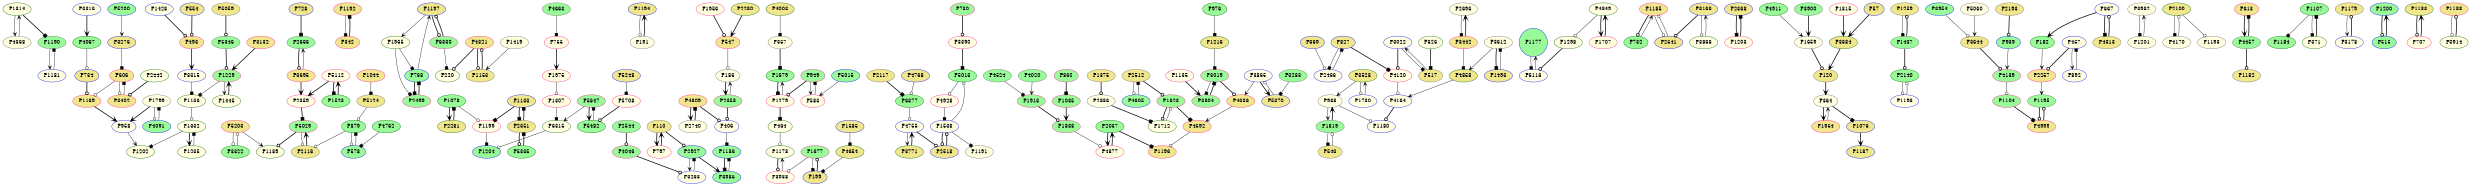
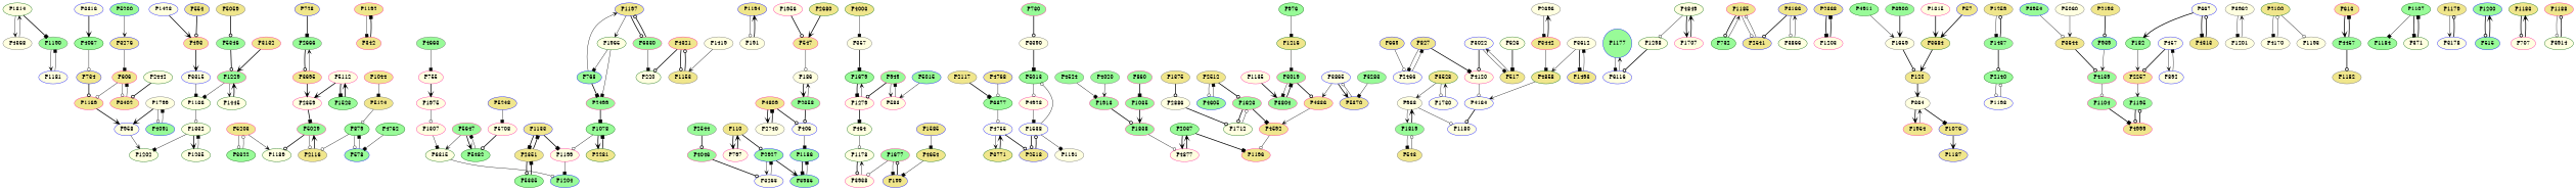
  digraph {
    node [color=deeppink fillcolor=lightyellow style=filled]
    edge [arrowhead=odot style=solid]
    P1190 [color=gray40 fillcolor=palegreen]
    P1181 [color=blue]
    P1428 [color=blue]
    P493 [fillcolor=khaki]
    P3315 [color=blue]
    P1136 [color=darkgreen]
    P2666 [color=gray40 fillcolor=palegreen]
    P3695 [fillcolor=khaki]
    P2359
    P5029 [fillcolor=palegreen]
    P1192 [fillcolor=khaki]
    P342 [fillcolor=khaki]
    P4067 [color=darkgreen fillcolor=palegreen]
    P734 [color=blue fillcolor=khaki]
    P1169 [fillcolor=khaki]
    P958 [color=blue]
    P2442 [color=darkgreen]
    P3402 [fillcolor=khaki]
    P606 [fillcolor=khaki]
    P1197 [color=blue fillcolor=khaki]
    P1965 [color=darkgreen]
    P6330 [fillcolor=palegreen]
    P768 [color=blue fillcolor=palegreen]
    P2499 [fillcolor=palegreen]
    P220 [color=darkgreen]
    P6315 [color=darkgreen]
    P1204 [color=blue fillcolor=palegreen]
    P1194 [color=blue fillcolor=khaki]
    P191 [color=gray40]
    P547 [fillcolor=khaki]
    P1956
    P186 [color=gray40]
    P2358 [fillcolor=palegreen]
    P4003 [color=darkgreen fillcolor=khaki]
    P357 [color=gray40]
    P1679 [color=darkgreen fillcolor=palegreen]
    P1279
-   P3390
+   P3390 [color=gray40]
    P5013 [color=darkgreen fillcolor=palegreen]
    P4928
    P1538 [color=blue]
    P2037 [color=darkgreen fillcolor=palegreen]
    P4877
    P1196 [fillcolor=khaki]
    P1189 [color=darkgreen]
    P2116 [color=gray40 fillcolor=khaki]
    P578 [color=blue fillcolor=palegreen]
    P879 [color=darkgreen fillcolor=palegreen]
    P1712 [color=darkgreen]
    P1623 [fillcolor=palegreen]
    P4592 [fillcolor=khaki]
    P5482 [color=darkgreen fillcolor=palegreen]
    P5647 [fillcolor=palegreen]
    P3322 [color=darkgreen fillcolor=palegreen]
    P5203 [fillcolor=khaki]
    P1078 [color=darkgreen fillcolor=palegreen]
    P1199
    P2281 [color=darkgreen fillcolor=khaki]
    P1191 [color=gray40]
    P2518 [color=blue fillcolor=khaki]
    P1202 [color=darkgreen]
    P1178 [color=darkgreen]
    P3938
    P2696 [color=gray40]
    P3442 [fillcolor=khaki]
    P4858 [color=darkgreen fillcolor=khaki]
    P4164 [color=blue]
    P1177 [color=blue fillcolor=palegreen shape=circle]
    P6116 [color=blue]
    P1185 [fillcolor=khaki]
    P732 [color=darkgreen fillcolor=palegreen]
    P2541 [color=blue fillcolor=khaki]
    P406 [color=blue]
    P1186 [color=blue fillcolor=palegreen]
    P3985 [color=blue fillcolor=palegreen]
    P464 [color=darkgreen]
-   P2280 [color=darkgreen fillcolor=khaki]
+   P2280 [color=darkgreen fillcolor=khaki label=P2680]
    P1180 [color=blue]
    P4368 [color=gray40]
    P1314 [color=darkgreen]
    P2368 [color=blue fillcolor=khaki]
    P1203
    P4911 [color=darkgreen fillcolor=palegreen]
    P1659 [color=gray40]
    P120 [color=gray40 fillcolor=khaki]
    P364 [color=gray40]
    P1259 [color=gray40 fillcolor=khaki]
    P1437 [color=gray40 fillcolor=palegreen]
    P2140 [color=darkgreen fillcolor=palegreen]
    P1198 [color=blue]
    P6377 [color=darkgreen fillcolor=palegreen]
    P4755 [color=blue]
    P3771 [color=darkgreen fillcolor=khaki]
    P1975
    P1307
    P1677 [fillcolor=palegreen]
    P199 [color=blue fillcolor=khaki]
    P3166 [color=blue fillcolor=khaki]
    P3866 [color=darkgreen]
    P4605 [color=blue fillcolor=palegreen]
    P2512 [color=gray40 fillcolor=khaki]
    P4663 [color=gray40 fillcolor=palegreen]
    P755
    P4524 [color=gray40 fillcolor=palegreen]
    P1913 [fillcolor=palegreen]
    P1838 [fillcolor=palegreen]
    P1332 [color=darkgreen]
    P1235 [color=darkgreen]
    P949 [fillcolor=palegreen]
    P583
    P457 [color=blue]
    P2257 [fillcolor=khaki]
    P892 [color=blue]
    P1195 [color=gray40 fillcolor=palegreen]
    P4999 [fillcolor=khaki]
    P1585 [color=blue fillcolor=khaki]
    P4654 [color=darkgreen fillcolor=khaki]
    P5248 [color=blue fillcolor=khaki]
    P5708
    P3644 [color=gray40 fillcolor=khaki]
    P4139 [fillcolor=palegreen]
    P1104 [fillcolor=palegreen]
    P1523 [color=darkgreen fillcolor=palegreen]
    P5112
    P3962 [color=gray40]
    P1201 [color=gray40]
    P110 [color=gray40 fillcolor=khaki]
    P797
    P2927 [color=blue fillcolor=palegreen]
    P3263 [color=blue]
    P2100 [color=darkgreen fillcolor=khaki]
    P4170 [color=gray40]
    P1193 [color=gray40]
    P543 [color=gray40 fillcolor=khaki]
    P1819 [color=gray40 fillcolor=palegreen]
    P968 [color=gray40]
    P3804 [fillcolor=palegreen]
    P1135
    P3019 [fillcolor=palegreen]
    P4336 [fillcolor=khaki]
    P1216 [color=darkgreen fillcolor=khaki]
    P3276 [color=blue fillcolor=khaki]
    P2351 [color=gray40 fillcolor=khaki]
    P5335 [color=darkgreen fillcolor=palegreen]
    P1133 [color=blue fillcolor=khaki]
    P1799 [color=gray40]
    P4091 [color=blue fillcolor=palegreen]
    P1954 [fillcolor=khaki]
    P1076 [color=blue fillcolor=khaki]
    P1187 [color=blue fillcolor=khaki]
    P613 [fillcolor=khaki]
    P4457 [color=gray40 fillcolor=palegreen]
    P1182 [color=gray40 fillcolor=khaki]
    P1229 [fillcolor=palegreen]
    P1445 [color=darkgreen]
    P1298 [color=darkgreen]
    P1107 [color=darkgreen fillcolor=palegreen]
    P1184 [color=darkgreen fillcolor=palegreen]
    P371 [color=darkgreen]
    P3684 [color=darkgreen fillcolor=khaki]
    P1315
    P1419 [color=gray40]
    P1153 [color=gray40 fillcolor=khaki]
    P4321 [fillcolor=khaki]
    P3865 [color=blue]
    P5370 [color=blue fillcolor=khaki]
    P5346 [color=gray40 fillcolor=palegreen]
    P2740 [color=gray40]
    P4809 [fillcolor=khaki]
    P4849 [color=darkgreen]
    P1707
    P3900 [color=gray40 fillcolor=palegreen]
    P3132 [fillcolor=khaki]
    P2117 [color=gray40 fillcolor=khaki]
    P667 [color=blue]
    P182 [color=darkgreen fillcolor=palegreen]
    P4313 [color=gray40 fillcolor=khaki]
    P3528 [color=darkgreen fillcolor=khaki]
    P1730 [color=blue]
    P2466 [color=blue]
    P827 [color=blue fillcolor=khaki]
    P4120
    P860 [fillcolor=palegreen]
    P1035 [fillcolor=palegreen]
    P1375 [color=gray40 fillcolor=khaki]
    P2886 [color=gray40]
    P3022 [color=blue]
    P517 [color=gray40 fillcolor=khaki]
    P1179 [color=gray40 fillcolor=khaki]
    P3178 [color=blue]
    P1200 [color=blue fillcolor=palegreen]
    P515 [color=blue fillcolor=palegreen]
    P939 [color=blue fillcolor=palegreen]
    P4762 [color=darkgreen fillcolor=palegreen]
    P3954 [color=blue fillcolor=palegreen]
    P626 [color=darkgreen]
    P2193 [color=gray40 fillcolor=khaki]
    P669 [color=blue fillcolor=khaki]
    P976 [color=darkgreen fillcolor=palegreen]
    P554 [color=blue fillcolor=khaki]
    P1044 [fillcolor=khaki]
    P5124 [color=gray40 fillcolor=khaki]
    P5060 [color=gray40]
    P1493 [color=blue fillcolor=khaki]
    P3612 [color=gray40]
    P1183 [color=darkgreen fillcolor=khaki]
    P707
    P2544 [color=gray40 fillcolor=palegreen]
    P4046 [fillcolor=palegreen]
    P3283 [color=gray40 fillcolor=palegreen]
    P4020 [color=gray40 fillcolor=palegreen]
    P5059 [color=gray40 fillcolor=khaki]
    P1188 [fillcolor=khaki]
    P3914 [color=darkgreen]
    P730 [fillcolor=palegreen]
    P57 [color=blue fillcolor=khaki]
    P5015 [color=blue fillcolor=palegreen]
    P4768 [color=blue fillcolor=khaki]
    P728 [color=blue fillcolor=khaki]
    P3316 [color=blue]
    P5200 [color=blue fillcolor=palegreen]
    P1190 -> P1181 [arrowhead=vee]
    P1181 -> P1190 [arrowhead=box]
-   P1428 -> P493 [style=bold]
+   P1428 -> P493 [arrowhead=vee style=bold]
    P493 -> P3315 [arrowhead=vee style=bold]
    P3315 -> P1136 [arrowhead=box]
    P1136 -> P1332
    P2666 -> P3695 [style=bold]
    P3695 -> P2666 [arrowhead=vee]
    P3695 -> P2359 [arrowhead=vee style=bold]
    P2359 -> P5029 [arrowhead=box style=bold]
    P5029 -> P1189 [style=bold]
    P5029 -> P2116
    P1192 -> P342 [arrowhead=box]
    P342 -> P1192 [arrowhead=box style=bold]
    P4067 -> P734
    P734 -> P1169 [style=bold]
    P1169 -> P958 [arrowhead=vee style=bold]
    P958 -> P1202 [arrowhead=vee]
    P2442 -> P3402 [style=bold]
    P3402 -> P606 [arrowhead=box]
    P606 -> P1169
    P606 -> P3402
    P1197 -> P1965 [arrowhead=vee]
    P1197 -> P6330 [style=bold]
    P1965 -> P768 [arrowhead=box]
    P1965 -> P2499 [arrowhead=box]
    P6330 -> P1197 [style=bold]
    P6330 -> P220 [arrowhead=box]
    P768 -> P1197 [arrowhead=vee]
    P768 -> P2499 [arrowhead=box style=bold]
-   P2499 -> P768 [arrowhead=box style=bold]
+   P2499 -> P1078 [arrowhead=box style=bold]
    P6315 -> P1204
    P1194 -> P191
    P191 -> P1194 [arrowhead=vee style=bold]
    P547 -> P186
    P1956 -> P547 [style=bold]
    P186 -> P2358 [arrowhead=vee style=bold]
    P2358 -> P186 [arrowhead=vee]
    P2358 -> P406 [style=bold]
    P4003 -> P357 [arrowhead=box]
    P357 -> P1679 [arrowhead=box style=bold]
    P1679 -> P1279 [arrowhead=box style=bold]
    P1279 -> P1679 [arrowhead=vee]
    P1279 -> P464 [arrowhead=box style=bold]
    P3390 -> P5013 [arrowhead=box style=bold]
    P5013 -> P4928
    P4928 -> P1538 [arrowhead=box]
    P1538 -> P5013
    P1538 -> P1191 [arrowhead=box]
    P1538 -> P2518 [style=bold]
    P2037 -> P4877 [arrowhead=vee style=bold]
    P2037 -> P1196 [arrowhead=box style=bold]
    P4877 -> P2037 [arrowhead=vee style=bold]
    P2116 -> P5029 [arrowhead=vee style=bold]
    P578 -> P879 [arrowhead=box]
    P879 -> P2116
    P879 -> P578
    P1712 -> P1623
    P1623 -> P1712 [style=bold]
    P1623 -> P4592 [arrowhead=box style=bold]
    P4592 -> P1196
    P5482 -> P5647 [arrowhead=box]
    P5647 -> P6315 [arrowhead=vee]
    P5647 -> P5482 [arrowhead=vee style=bold]
    P3322 -> P5203
    P5203 -> P1189 [arrowhead=vee]
    P5203 -> P3322
    P1078 -> P1199
    P1078 -> P2281 [arrowhead=vee style=bold]
    P1199 -> P1204 [arrowhead=box]
    P2281 -> P1078 [arrowhead=box style=bold]
    P2518 -> P1538 [style=bold]
    P1178 -> P3938 [style=bold]
    P3938 -> P1178 [arrowhead=vee]
    P2696 -> P3442 [arrowhead=box]
    P3442 -> P2696 [arrowhead=vee style=bold]
    P3442 -> P4858 [arrowhead=box]
    P4858 -> P4164 [arrowhead=vee]
    P4164 -> P1180 [style=bold]
    P1177 -> P6116 [arrowhead=box]
    P6116 -> P1177 [arrowhead=vee]
    P1185 -> P732 [style=bold]
    P1185 -> P2541
    P732 -> P1185 [arrowhead=vee]
    P2541 -> P1185
    P406 -> P1186 [arrowhead=box]
    P1186 -> P3985 [arrowhead=box style=bold]
    P3985 -> P1186 [arrowhead=box]
    P464 -> P1178
    P2280 -> P547 [arrowhead=vee style=bold]
    P4368 -> P1314 [arrowhead=vee]
    P1314 -> P1190 [arrowhead=box style=bold]
    P1314 -> P4368 [arrowhead=vee]
    P2368 -> P1203 [arrowhead=box style=bold]
    P1203 -> P2368 [arrowhead=box style=bold]
    P4911 -> P1659 [arrowhead=vee]
    P1659 -> P120 [style=bold]
    P120 -> P364 [arrowhead=vee style=bold]
    P364 -> P1954 [arrowhead=vee style=bold]
    P364 -> P1076 [arrowhead=box style=bold]
    P1259 -> P1437 [arrowhead=box]
    P1437 -> P1259 [style=bold]
    P1437 -> P2140 [style=bold]
    P2140 -> P1198
    P1198 -> P2140
    P6377 -> P4755
    P4755 -> P2518 [style=bold]
    P4755 -> P3771 [arrowhead=vee]
    P3771 -> P4755 [arrowhead=vee style=bold]
    P1975 -> P1307
    P1307 -> P6315 [arrowhead=box]
    P1677 -> P3938
    P1677 -> P199 [arrowhead=box]
    P199 -> P1677 [style=bold]
    P3166 -> P2541 [style=bold]
    P3166 -> P3866
    P3866 -> P3166 [arrowhead=vee]
    P4605 -> P2512 [arrowhead=box]
    P2512 -> P1623 [style=bold]
    P2512 -> P4605
    P4663 -> P755 [arrowhead=box]
    P755 -> P1975 [arrowhead=vee style=bold]
    P4524 -> P1913 [arrowhead=box]
    P1913 -> P1838 [style=bold]
    P1838 -> P4877
    P1332 -> P1202 [arrowhead=box]
    P1332 -> P1235 [arrowhead=vee style=bold]
    P1235 -> P1332 [arrowhead=box]
    P949 -> P1279 [style=bold]
    P949 -> P583 [arrowhead=vee]
    P583 -> P949 [arrowhead=box]
    P457 -> P2257 [style=bold]
    P457 -> P892 [arrowhead=vee]
    P2257 -> P1195 [arrowhead=vee]
    P892 -> P457 [arrowhead=box]
    P1195 -> P4999 [style=bold]
    P4999 -> P1195 [style=bold]
    P1585 -> P4654 [arrowhead=box]
    P4654 -> P199 [arrowhead=box]
    P5248 -> P5708 [arrowhead=box]
    P5708 -> P5482 [style=bold]
    P3644 -> P4139 [style=bold]
    P4139 -> P1104
    P1104 -> P4999 [arrowhead=box style=bold]
    P1523 -> P5112 [arrowhead=vee style=bold]
    P5112 -> P2359 [arrowhead=vee style=bold]
    P5112 -> P1523 [arrowhead=box style=bold]
    P3962 -> P1201 [arrowhead=box]
    P1201 -> P3962 [arrowhead=vee]
    P110 -> P797 [arrowhead=vee style=bold]
    P110 -> P2927 [style=bold]
    P797 -> P110 [arrowhead=vee style=bold]
    P2927 -> P3985 [arrowhead=vee style=bold]
    P2927 -> P3263 [arrowhead=vee]
    P3263 -> P2927 [arrowhead=box]
    P2100 -> P4170 [arrowhead=box]
    P2100 -> P1193
    P4170 -> P2100
    P543 -> P1819
    P1819 -> P543 [arrowhead=box]
    P1819 -> P968 [arrowhead=vee style=bold]
    P968 -> P1180
    P968 -> P1819 [arrowhead=vee]
    P3804 -> P3019 [arrowhead=box style=bold]
    P1135 -> P3804 [arrowhead=vee style=bold]
    P3019 -> P3804 [arrowhead=box]
    P3019 -> P4336 [style=bold]
    P4336 -> P4592 [arrowhead=vee]
    P1216 -> P3019 [arrowhead=box]
    P3276 -> P606 [arrowhead=box]
    P2351 -> P5335 [style=bold]
    P2351 -> P1133 [arrowhead=box style=bold]
    P5335 -> P2351 [arrowhead=box style=bold]
    P1133 -> P1199 [arrowhead=box style=bold]
    P1133 -> P2351 [arrowhead=box style=bold]
    P1799 -> P958 [arrowhead=vee style=bold]
    P1799 -> P4091
    P4091 -> P1799 [arrowhead=box]
    P1954 -> P364 [arrowhead=vee]
    P1076 -> P1187 [arrowhead=vee style=bold]
    P613 -> P4457 [arrowhead=vee style=bold]
    P4457 -> P613 [arrowhead=box style=bold]
    P4457 -> P1182 [style=bold]
    P1229 -> P1136 [arrowhead=box]
    P1229 -> P1445 [arrowhead=vee]
    P1445 -> P1229 [arrowhead=vee style=bold]
    P1298 -> P6116 [style=bold]
    P1107 -> P1184 [arrowhead=box]
-   P1107 -> P371 [arrowhead=box]
+   P1107 -> P371 [arrowhead=box style=bold]
    P371 -> P1107 [arrowhead=box style=bold]
    P3684 -> P120 [arrowhead=vee style=bold]
    P1315 -> P3684 [arrowhead=vee style=bold]
    P1419 -> P1153 [arrowhead=vee]
    P1153 -> P4321 [style=bold]
    P4321 -> P220 [style=bold]
    P4321 -> P1153 [style=bold]
    P3865 -> P4336 [arrowhead=vee]
    P3865 -> P5370 [arrowhead=vee style=bold]
    P5370 -> P3865
    P5346 -> P1229 [style=bold]
    P2740 -> P4809 [arrowhead=box style=bold]
    P4809 -> P406 [style=bold]
    P4809 -> P2740 [arrowhead=vee style=bold]
    P4849 -> P1298
    P4849 -> P1707 [arrowhead=vee style=bold]
    P1707 -> P4849 [arrowhead=vee style=bold]
    P3900 -> P1659 [arrowhead=vee style=bold]
    P3132 -> P1229 [arrowhead=vee style=bold]
    P2117 -> P6377 [arrowhead=box style=bold]
    P667 -> P182 [arrowhead=vee style=bold]
    P667 -> P4313 [arrowhead=box style=bold]
    P182 -> P2257 [arrowhead=vee]
    P4313 -> P667 [style=bold]
    P3528 -> P968 [arrowhead=vee]
    P3528 -> P1730
    P1730 -> P3528 [arrowhead=vee]
    P2466 -> P827 [arrowhead=box]
    P827 -> P2466 [arrowhead=box]
    P827 -> P4120 [arrowhead=box style=bold]
    P4120 -> P4164
    P860 -> P1035 [arrowhead=box style=bold]
    P1035 -> P1838 [arrowhead=vee style=bold]
    P1375 -> P2886 [style=bold]
-   P2886 -> P1712 [arrowhead=box style=bold]
+   P2886 -> P1712 [style=bold]
    P3022 -> P4120 [style=bold]
    P3022 -> P517 [arrowhead=box]
    P517 -> P3022 [arrowhead=vee]
    P1179 -> P3178 [arrowhead=vee]
    P3178 -> P1179 [style=bold]
    P1200 -> P515 [style=bold]
    P515 -> P1200 [arrowhead=vee style=bold]
    P939 -> P4139 [arrowhead=vee]
    P4762 -> P578 [arrowhead=box]
    P3954 -> P3644
    P626 -> P517 [arrowhead=box style=bold]
    P2193 -> P939 [style=bold]
    P669 -> P2466
    P976 -> P1216 [arrowhead=box]
    P554 -> P493 [style=bold]
    P1044 -> P5124 [arrowhead=box]
    P5124 -> P879
    P5060 -> P3644 [arrowhead=vee]
    P1493 -> P3612 [arrowhead=box]
    P3612 -> P4858 [arrowhead=vee]
    P3612 -> P1493 [arrowhead=box style=bold]
    P1183 -> P707 [style=bold]
    P707 -> P1183 [arrowhead=vee style=bold]
    P2544 -> P4046 [style=bold]
    P4046 -> P3263 [style=bold]
    P3283 -> P5370 [arrowhead=box]
    P4020 -> P1913 [arrowhead=vee]
    P5059 -> P5346 [style=bold]
    P1188 -> P3914
    P3914 -> P1188 [style=bold]
    P730 -> P3390 [style=bold]
    P57 -> P3684 [arrowhead=vee style=bold]
    P5015 -> P583 [arrowhead=vee]
    P4768 -> P6377
    P728 -> P2666 [arrowhead=box style=bold]
    P3316 -> P4067 [arrowhead=vee style=bold]
    P5200 -> P3276 [arrowhead=vee]
  }
